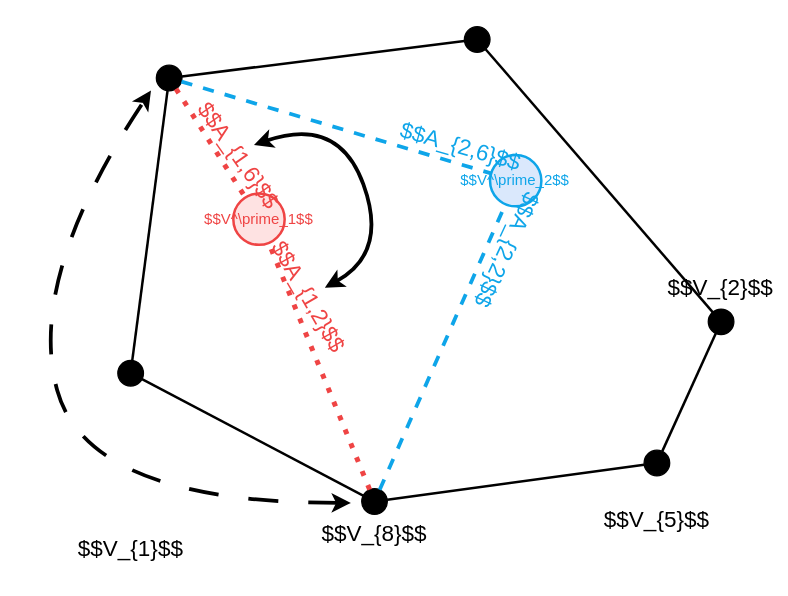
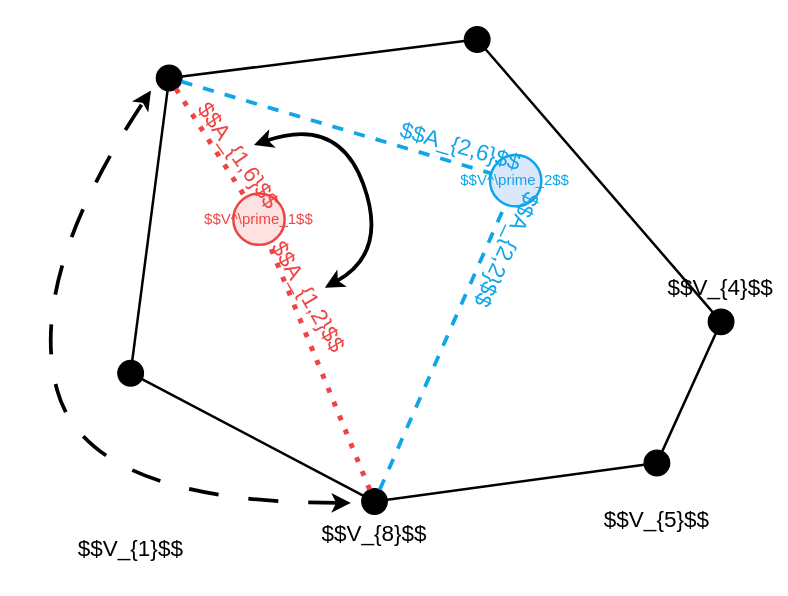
  <mxCell id="0" />
  <mxCell id="1" parent="0" />
  <mxCell id="2" value="" style="curved=1;endArrow=classic;html=1;rounded=0;startArrow=classic;startFill=1;strokeWidth=3;dashed=1;dashPattern=8 8;" parent="1" edge="1"><mxGeometry width="50" height="50" relative="1" as="geometry"><mxPoint x="280" y="402" as="sourcePoint" /><mxPoint x="120" y="72" as="targetPoint" /><Array as="points"><mxPoint x="70" y="402" /><mxPoint y="222" x="20" /></Array></mxGeometry></mxCell>
  <mxCell id="3" value="" style="ellipse;whiteSpace=wrap;html=1;aspect=fixed;fillColor=#000000;" parent="1" vertex="1"><mxGeometry x="124.273" y="51.636" width="20.545" height="20.545" as="geometry" /></mxCell>
  <mxCell id="4" style="edgeStyle=none;rounded=0;orthogonalLoop=1;jettySize=auto;html=1;endArrow=none;endFill=0;strokeWidth=2;" parent="1" source="5" edge="1"><mxGeometry relative="1" as="geometry"><mxPoint x="576.272" y="257.091" as="targetPoint" /></mxGeometry></mxCell>
  <mxCell id="5" value="" style="ellipse;whiteSpace=wrap;html=1;aspect=fixed;fillColor=#000000;" parent="1" vertex="1"><mxGeometry x="370.818" y="20.818" width="20.545" height="20.545" as="geometry" /></mxCell>
  <mxCell id="6" style="edgeStyle=none;rounded=0;orthogonalLoop=1;jettySize=auto;html=1;endArrow=none;endFill=0;strokeWidth=2;" parent="1" source="3" target="5" edge="1"><mxGeometry relative="1" as="geometry" /></mxCell>
  <mxCell id="7" style="edgeStyle=none;rounded=0;orthogonalLoop=1;jettySize=auto;html=1;endArrow=none;endFill=0;strokeWidth=2;" parent="1" target="9" edge="1"><mxGeometry relative="1" as="geometry"><mxPoint x="576.272" y="257.091" as="sourcePoint" /></mxGeometry></mxCell>
  <mxCell id="8" value="" style="ellipse;whiteSpace=wrap;html=1;aspect=fixed;fillColor=#000000;" parent="1" vertex="1"><mxGeometry x="565.999" y="246.818" width="20.545" height="20.545" as="geometry" /></mxCell>
  <mxCell id="9" value="" style="ellipse;whiteSpace=wrap;html=1;aspect=fixed;fillColor=#000000;" parent="1" vertex="1"><mxGeometry x="514.636" y="359.818" width="20.545" height="20.545" as="geometry" /></mxCell>
  <mxCell id="10" value="" style="ellipse;whiteSpace=wrap;html=1;aspect=fixed;fillColor=#000000;" parent="1" vertex="1"><mxGeometry x="288.637" y="390.636" width="20.545" height="20.545" as="geometry" /></mxCell>
  <mxCell id="11" style="edgeStyle=none;rounded=0;orthogonalLoop=1;jettySize=auto;html=1;endArrow=none;endFill=0;strokeWidth=2;" parent="1" source="9" target="10" edge="1"><mxGeometry relative="1" as="geometry" /></mxCell>
  <mxCell id="12" style="rounded=0;orthogonalLoop=1;jettySize=auto;html=1;endArrow=none;endFill=0;strokeWidth=2;" parent="1" source="14" target="3" edge="1"><mxGeometry relative="1" as="geometry" /></mxCell>
  <mxCell id="13" style="edgeStyle=none;rounded=0;orthogonalLoop=1;jettySize=auto;html=1;endArrow=none;endFill=0;strokeWidth=2;" parent="1" source="14" target="10" edge="1"><mxGeometry relative="1" as="geometry" /></mxCell>
  <mxCell id="14" value="" style="ellipse;whiteSpace=wrap;html=1;aspect=fixed;fillColor=#000000;" parent="1" vertex="1"><mxGeometry x="93.455" y="287.909" width="20.545" height="20.545" as="geometry" /></mxCell>
  <mxCell id="15" value="$$V_{1}$$" style="text;html=1;strokeColor=none;fillColor=none;align=center;verticalAlign=middle;whiteSpace=wrap;rounded=0;fontSize=18;" parent="1" vertex="1"><mxGeometry x="72.91" y="423.455" width="61.636" height="30.818" as="geometry" /></mxCell>
- <mxCell id="16" value="$$V_{2}$$" style="text;html=1;strokeColor=none;fillColor=none;align=center;verticalAlign=middle;whiteSpace=wrap;rounded=0;fontSize=18;" parent="1" vertex="1"><mxGeometry x="545.454" y="214.973" width="61.636" height="30.818" as="geometry" /></mxCell>
+ <mxCell id="16" value="$$V_{4}$$" style="text;html=1;strokeColor=none;fillColor=none;align=center;verticalAlign=middle;whiteSpace=wrap;rounded=0;fontSize=18;" parent="1" vertex="1"><mxGeometry x="545.454" y="214.973" width="61.636" height="30.818" as="geometry" /></mxCell>
  <mxCell id="17" value="$$V_{5}$$" style="text;html=1;strokeColor=none;fillColor=none;align=center;verticalAlign=middle;whiteSpace=wrap;rounded=0;fontSize=18;" parent="1" vertex="1"><mxGeometry x="494.09" y="400.364" width="61.636" height="30.818" as="geometry" /></mxCell>
  <mxCell id="18" value="$$V_{8}$$" style="text;html=1;strokeColor=none;fillColor=none;align=center;verticalAlign=middle;whiteSpace=wrap;rounded=0;fontSize=18;" parent="1" vertex="1"><mxGeometry x="268.091" y="411.182" width="61.636" height="30.818" as="geometry" /></mxCell>
  <mxCell id="19" value="" style="endArrow=none;dashed=1;html=1;dashPattern=1 2;strokeWidth=4;rounded=0;fillColor=#f8cecc;strokeColor=#ef4444;fontColor=#ef4444;" parent="1" source="10" target="21" edge="1"><mxGeometry width="50" height="50" relative="1" as="geometry"><mxPoint x="268.091" y="236.545" as="sourcePoint" /><mxPoint x="319.455" y="185.182" as="targetPoint" /></mxGeometry></mxCell>
  <mxCell id="20" value="" style="endArrow=none;dashed=1;html=1;dashPattern=1 2;strokeWidth=4;rounded=0;fillColor=#f8cecc;strokeColor=#ef4444;fontColor=#ef4444;" parent="1" source="3" target="21" edge="1"><mxGeometry width="50" height="50" relative="1" as="geometry"><mxPoint x="120.577" y="300.563" as="sourcePoint" /><mxPoint x="210.129" y="193.055" as="targetPoint" /></mxGeometry></mxCell>
  <mxCell id="21" value="$$V^\prime_1$$" style="ellipse;whiteSpace=wrap;html=1;aspect=fixed;fillColor=#fee2e2;strokeColor=#ef4444;strokeWidth=2;fontColor=#ef4444;" parent="1" vertex="1"><mxGeometry x="185.91" y="154.364" width="41.09" height="41.09" as="geometry" /></mxCell>
  <mxCell id="22" value="$$V^\prime_2$$" style="ellipse;whiteSpace=wrap;html=1;aspect=fixed;fillColor=#dae8fc;strokeColor=#0ea5e9;strokeWidth=2;fontColor=#0ea5e9;" parent="1" vertex="1"><mxGeometry x="391.363" y="123.545" width="41.09" height="41.09" as="geometry" /></mxCell>
  <mxCell id="23" value="" style="endArrow=none;dashed=1;html=1;strokeWidth=3;rounded=0;fillColor=#dae8fc;strokeColor=#0ea5e9;fontColor=#0ea5e9;" parent="1" source="3" target="22" edge="1"><mxGeometry width="50" height="50" relative="1" as="geometry"><mxPoint x="165.364" y="72.182" as="sourcePoint" /><mxPoint x="403.798" y="163.538" as="targetPoint" /></mxGeometry></mxCell>
  <mxCell id="24" value="" style="endArrow=none;dashed=1;html=1;strokeWidth=3;rounded=0;fillColor=#dae8fc;strokeColor=#0ea5e9;fontColor=#0ea5e9;" parent="1" source="10" target="22" edge="1"><mxGeometry width="50" height="50" relative="1" as="geometry"><mxPoint x="449.515" y="371.17" as="sourcePoint" /><mxPoint x="350.268" y="172.75" as="targetPoint" /></mxGeometry></mxCell>
  <mxCell id="25" value="$$A_{2,6}$$" style="text;html=1;strokeColor=none;fillColor=none;align=center;verticalAlign=middle;whiteSpace=wrap;rounded=0;fontSize=18;rotation=16;fontColor=#0ea5e9;" parent="1" vertex="1"><mxGeometry x="336.918" y="101.973" width="61.636" height="30.818" as="geometry" /></mxCell>
  <mxCell id="26" value="$$A_{1,6}$$" style="text;html=1;strokeColor=none;fillColor=none;align=center;verticalAlign=middle;whiteSpace=wrap;rounded=0;fontSize=18;rotation=55;fontColor=#EF4444;" parent="1" vertex="1"><mxGeometry x="158.998" y="109.003" width="61.636" height="30.818" as="geometry" /></mxCell>
  <mxCell id="27" value="$$A_{1,2}$$" style="text;html=1;strokeColor=none;fillColor=none;align=center;verticalAlign=middle;whiteSpace=wrap;rounded=0;fontSize=18;rotation=60;fontColor=#EF4444;" parent="1" vertex="1"><mxGeometry x="214.998" y="222.003" width="61.636" height="30.818" as="geometry" /></mxCell>
  <mxCell id="28" value="" style="curved=1;endArrow=classic;html=1;rounded=0;exitX=0.5;exitY=0;exitDx=0;exitDy=0;entryX=0.5;entryY=0;entryDx=0;entryDy=0;startArrow=classic;startFill=1;strokeWidth=3;dashed=0;dashPattern=8 8;" parent="1" source="27" target="26" edge="1"><mxGeometry width="50" height="50" relative="1" as="geometry"><mxPoint x="420" y="252" as="sourcePoint" /><mxPoint x="470" y="202" as="targetPoint" /><Array as="points"><mxPoint x="310" y="202" /><mxPoint x="270" y="92" /></Array></mxGeometry></mxCell>
  <mxCell id="29" value="$$A_{2,2}$$" style="text;html=1;strokeColor=none;fillColor=none;align=center;verticalAlign=middle;whiteSpace=wrap;rounded=0;fontSize=18;rotation=115;fontColor=#0ea5e9;" vertex="1" parent="1"><mxGeometry x="374.818" y="184.153" width="61.636" height="30.818" as="geometry" /></mxCell>
